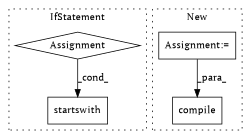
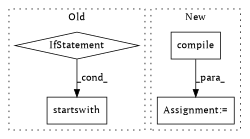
  digraph {
    fontname="PT Serif"
    node [a=32 fontname="PT Serif" shape=box]
    edge [fontname="PT Serif"]
    n1 [l="11,1" label=startswith s="1174,1194"]
-   n2 [a=25 l="4,2" label=Assignment s="1117,1195" shape=diamond]
+   n2 [a=25 l="4,2" label=IfStatement s="1117,1195" shape=diamond]
    n3 [a=7 l=1 label="Assignment:=" s=1061]
    n4 [l="8,1" label=compile s="1065,1100"]
    subgraph cluster_1 {
-     label=IfStatement
+     label=Old
      style=dotted
      n1
      n2
    }
    subgraph cluster_2 {
      label=New
      style=dotted
      n3
      n4
    }
    n2 -> n1 [label=_cond_]
-   n3 -> n4 [label=_para_]
+   n4 -> n3 [label=_para_]
  }
